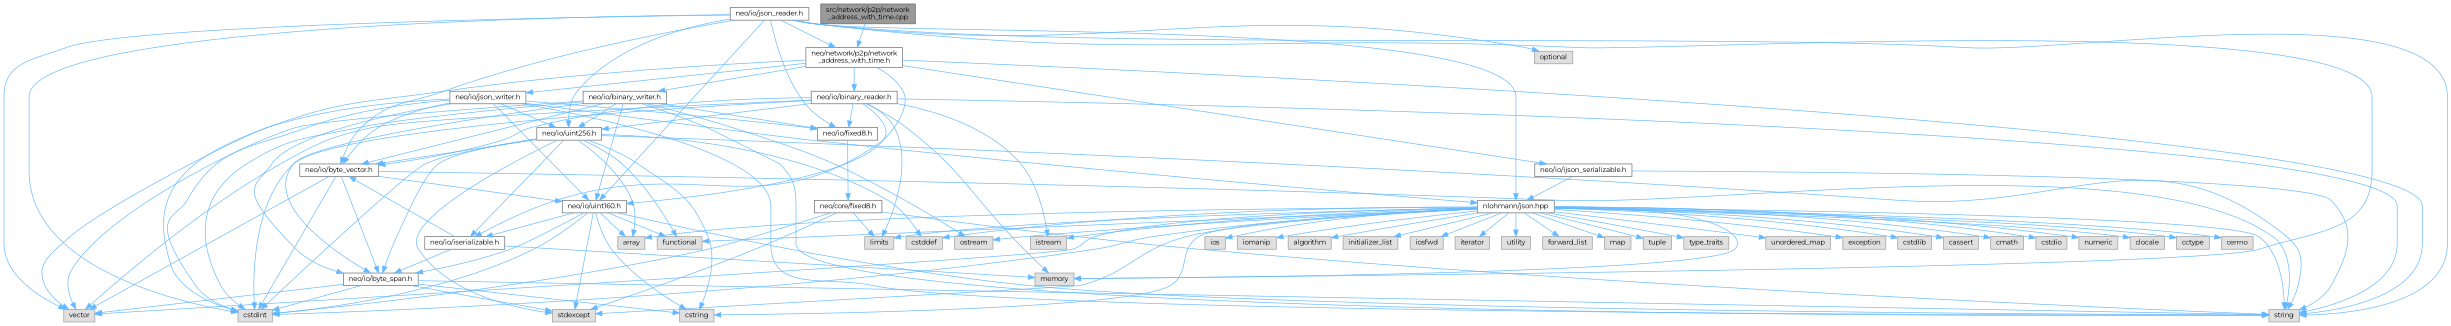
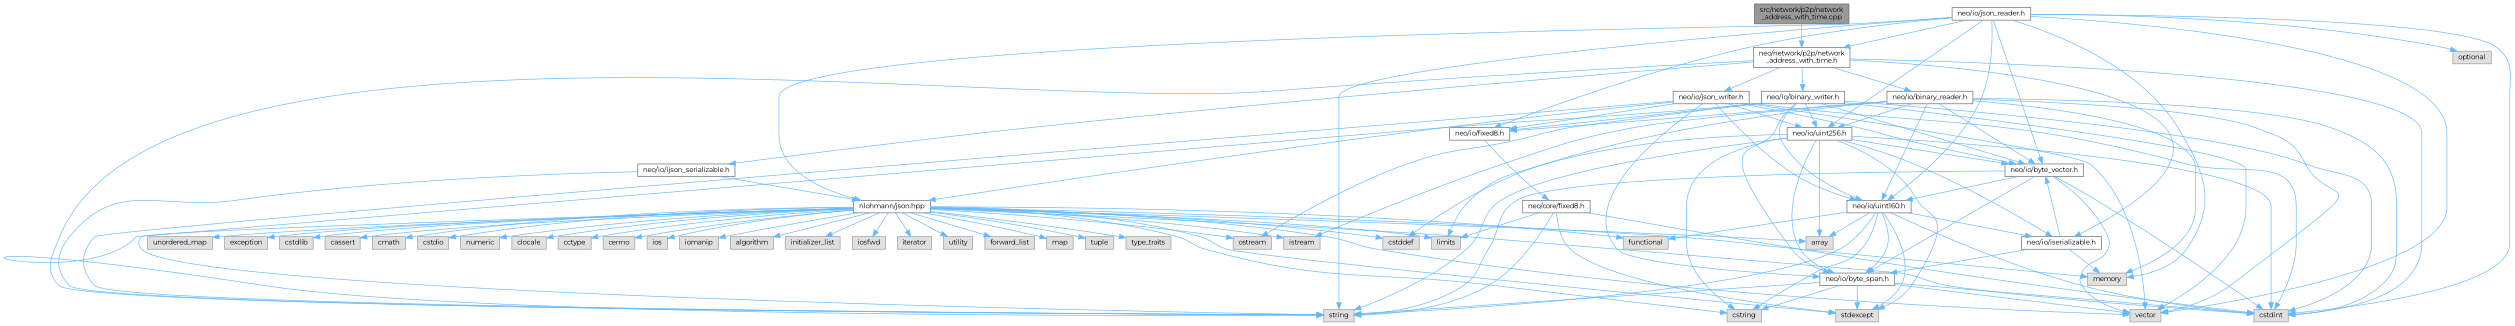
  digraph {
    fontname=Montserrat
    node [color=grey60 fillcolor="#E0E0E0" fontname=Montserrat fontsize=10 shape=box style=filled]
    edge [color=steelblue1 fontname=Montserrat fontsize=10 labelfontname=Helvetica labelfontsize=10 style=solid]
    n1 [color=gray40 fillcolor=grey60 fontcolor=black height=0.2 label="src/network/p2p/network\l_address_with_time.cpp" width=0.4]
    n2 [color=grey40 fillcolor=white height=0.2 label="neo/network/p2p/network\l_address_with_time.h" width=0.4]
    n3 [color=grey40 fillcolor=white height=0.2 label="neo/io/binary_reader.h" width=0.4]
    n4 [height=0.2 label=cstdint width=0.4]
    n5 [height=0.2 label=string width=0.4]
    n6 [color=grey40 fillcolor=white height=0.2 label="neo/io/iserializable.h" width=0.4]
    n7 [color=grey40 fillcolor=white height=0.2 label="neo/io/binary_writer.h" width=0.4]
    n8 [color=grey40 fillcolor=white height=0.2 label="neo/io/ijson_serializable.h" width=0.4]
    n9 [color=grey40 fillcolor=white height=0.2 label="neo/io/json_writer.h" width=0.4]
    n10 [color=grey40 fillcolor=white height=0.2 label="neo/io/byte_vector.h" width=0.4]
    n11 [height=0.2 label=vector width=0.4]
    n12 [color=grey40 fillcolor=white height=0.2 label="neo/io/fixed8.h" width=0.4]
    n13 [height=0.2 label=limits width=0.4]
    n14 [color=grey40 fillcolor=white height=0.2 label="neo/io/uint160.h" width=0.4]
    n15 [height=0.2 label=memory width=0.4]
    n16 [color=grey40 fillcolor=white height=0.2 label="neo/io/uint256.h" width=0.4]
    n17 [height=0.2 label=istream width=0.4]
    n18 [color=grey40 fillcolor=white height=0.2 label="neo/io/byte_span.h" width=0.4]
    n19 [height=0.2 label=ostream width=0.4]
    n20 [color=grey40 fillcolor=white height=0.2 label="nlohmann/json.hpp" width=0.4]
    n21 [color=grey40 fillcolor=white height=0.2 label="neo/io/json_reader.h" width=0.4]
    n22 [height=0.2 label=optional width=0.4]
    n23 [color=grey40 fillcolor=white height=0.2 label="neo/core/fixed8.h" width=0.4]
    n24 [height=0.2 label=cstring width=0.4]
    n25 [height=0.2 label=stdexcept width=0.4]
    n26 [height=0.2 label=array width=0.4]
    n27 [height=0.2 label=functional width=0.4]
    n28 [height=0.2 label=cstddef width=0.4]
    n29 [height=0.2 label=algorithm width=0.4]
    n30 [height=0.2 label=initializer_list width=0.4]
    n31 [height=0.2 label=iosfwd width=0.4]
    n32 [height=0.2 label=iterator width=0.4]
    n33 [height=0.2 label=utility width=0.4]
    n34 [height=0.2 label=forward_list width=0.4]
    n35 [height=0.2 label=map width=0.4]
    n36 [height=0.2 label=tuple width=0.4]
    n37 [height=0.2 label=type_traits width=0.4]
    n38 [height=0.2 label=unordered_map width=0.4]
    n39 [height=0.2 label=exception width=0.4]
    n40 [height=0.2 label=cstdlib width=0.4]
    n41 [height=0.2 label=cassert width=0.4]
    n42 [height=0.2 label=cmath width=0.4]
    n43 [height=0.2 label=cstdio width=0.4]
    n44 [height=0.2 label=numeric width=0.4]
    n45 [height=0.2 label=clocale width=0.4]
    n46 [height=0.2 label=cctype width=0.4]
    n47 [height=0.2 label=cerrno width=0.4]
    n48 [height=0.2 label=ios width=0.4]
    n49 [height=0.2 label=iomanip width=0.4]
    n1 -> n2
    n2 -> n3
    n2 -> n4
    n2 -> n5
    n2 -> n6
    n2 -> n7
    n2 -> n8
    n2 -> n9
    n3 -> n4
-   n3 -> n5
    n3 -> n10
    n3 -> n11
    n3 -> n12
    n3 -> n13
    n3 -> n14
    n3 -> n15
    n3 -> n16
    n3 -> n17
    n6 -> n10
    n6 -> n15
    n6 -> n18
    n7 -> n4
    n7 -> n5
    n7 -> n10
    n7 -> n11
    n7 -> n12
    n7 -> n14
    n7 -> n16
    n7 -> n18
    n7 -> n19
    n8 -> n5
    n8 -> n20
    n9 -> n4
    n9 -> n5
    n9 -> n10
    n9 -> n11
    n9 -> n12
    n9 -> n14
    n9 -> n16
    n9 -> n18
    n9 -> n20
    n10 -> n4
    n10 -> n5
    n10 -> n11
    n10 -> n14
    n10 -> n18
    n12 -> n23
    n14 -> n4
    n14 -> n5
    n14 -> n6
    n14 -> n18
    n14 -> n24
    n14 -> n25
    n14 -> n26
    n14 -> n27
    n16 -> n4
    n16 -> n5
    n16 -> n6
    n16 -> n10
    n16 -> n18
    n16 -> n24
    n16 -> n25
    n16 -> n26
-   n16 -> n27
    n16 -> n28
    n18 -> n4
    n18 -> n5
    n18 -> n11
    n18 -> n24
    n18 -> n25
    n20 -> n4
    n20 -> n5
    n20 -> n11
    n20 -> n13
    n20 -> n15
    n20 -> n17
    n20 -> n19
    n20 -> n24
    n20 -> n25
    n20 -> n26
    n20 -> n27
    n20 -> n28
    n20 -> n29
    n20 -> n30
    n20 -> n31
    n20 -> n32
    n20 -> n33
    n20 -> n34
    n20 -> n35
    n20 -> n36
    n20 -> n37
    n20 -> n38
    n20 -> n39
    n20 -> n40
    n20 -> n41
    n20 -> n42
    n20 -> n43
    n20 -> n44
    n20 -> n45
    n20 -> n46
    n20 -> n47
    n20 -> n48
    n20 -> n49
    n21 -> n2
    n21 -> n4
    n21 -> n5
    n21 -> n10
    n21 -> n11
    n21 -> n12
    n21 -> n14
    n21 -> n15
    n21 -> n16
    n21 -> n20
    n21 -> n22
    n23 -> n4
    n23 -> n5
    n23 -> n13
    n23 -> n25
  }
